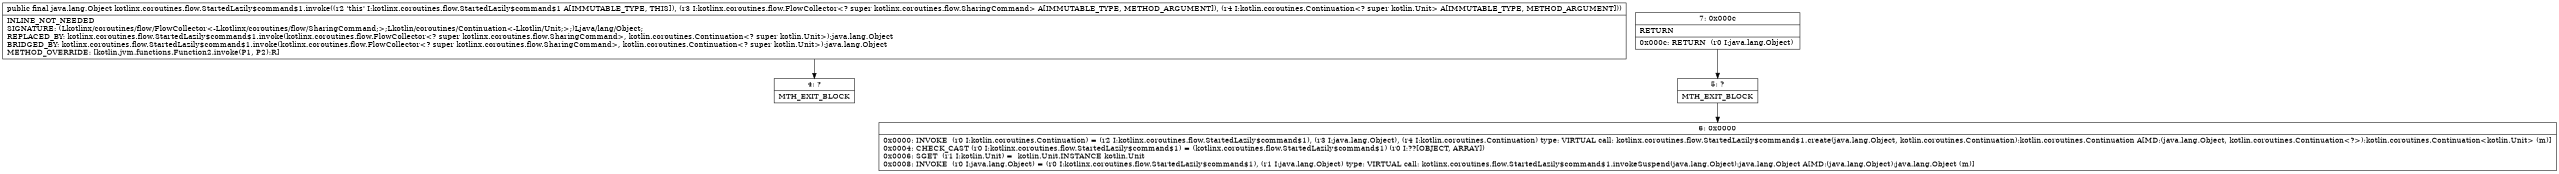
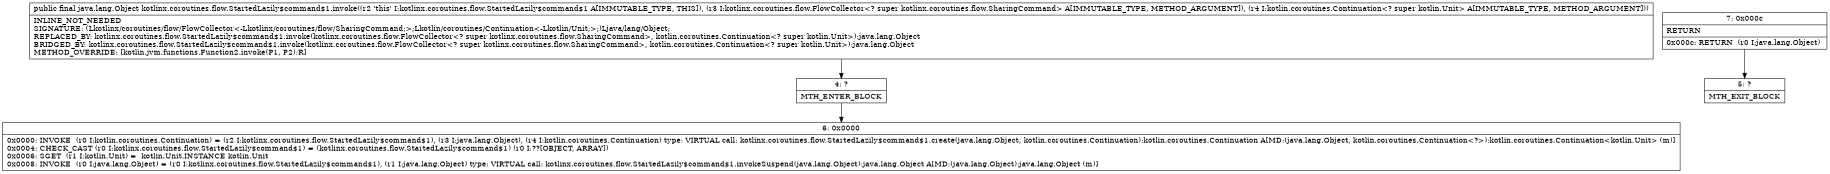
  digraph {
    fontname="DejaVu Serif"
    node [fontname="DejaVu Serif" shape=record]
    edge [fontname="DejaVu Serif"]
-   n1 [label="{4\:\ ?|MTH_EXIT_BLOCK\l}"]
+   n1 [label="{4\:\ ?|MTH_ENTER_BLOCK\l}"]
    n2 [label="{6\:\ 0x0000|0x0000: INVOKE  (r0 I:kotlin.coroutines.Continuation) = (r2 I:kotlinx.coroutines.flow.StartedLazily$command$1), (r3 I:java.lang.Object), (r4 I:kotlin.coroutines.Continuation) type: VIRTUAL call: kotlinx.coroutines.flow.StartedLazily$command$1.create(java.lang.Object, kotlin.coroutines.Continuation):kotlin.coroutines.Continuation A[MD:(java.lang.Object, kotlin.coroutines.Continuation\<?\>):kotlin.coroutines.Continuation\<kotlin.Unit\> (m)]\l0x0004: CHECK_CAST (r0 I:kotlinx.coroutines.flow.StartedLazily$command$1) = (kotlinx.coroutines.flow.StartedLazily$command$1) (r0 I:??[OBJECT, ARRAY]) \l0x0006: SGET  (r1 I:kotlin.Unit) =  kotlin.Unit.INSTANCE kotlin.Unit \l0x0008: INVOKE  (r0 I:java.lang.Object) = (r0 I:kotlinx.coroutines.flow.StartedLazily$command$1), (r1 I:java.lang.Object) type: VIRTUAL call: kotlinx.coroutines.flow.StartedLazily$command$1.invokeSuspend(java.lang.Object):java.lang.Object A[MD:(java.lang.Object):java.lang.Object (m)]\l}"]
    n3 [label="{7\:\ 0x000c|RETURN\l|0x000c: RETURN  (r0 I:java.lang.Object) \l}"]
    n4 [label="{5\:\ ?|MTH_EXIT_BLOCK\l}"]
    n5 [label="{public final java.lang.Object kotlinx.coroutines.flow.StartedLazily$command$1.invoke((r2 'this' I:kotlinx.coroutines.flow.StartedLazily$command$1 A[IMMUTABLE_TYPE, THIS]), (r3 I:kotlinx.coroutines.flow.FlowCollector\<? super kotlinx.coroutines.flow.SharingCommand\> A[IMMUTABLE_TYPE, METHOD_ARGUMENT]), (r4 I:kotlin.coroutines.Continuation\<? super kotlin.Unit\> A[IMMUTABLE_TYPE, METHOD_ARGUMENT]))  | INLINE_NOT_NEEDED\lSIGNATURE: (Lkotlinx\/coroutines\/flow\/FlowCollector\<\-Lkotlinx\/coroutines\/flow\/SharingCommand;\>;Lkotlin\/coroutines\/Continuation\<\-Lkotlin\/Unit;\>;)Ljava\/lang\/Object;\lREPLACED_BY: kotlinx.coroutines.flow.StartedLazily$command$1.invoke(kotlinx.coroutines.flow.FlowCollector\<? super kotlinx.coroutines.flow.SharingCommand\>, kotlin.coroutines.Continuation\<? super kotlin.Unit\>):java.lang.Object\lBRIDGED_BY: kotlinx.coroutines.flow.StartedLazily$command$1.invoke(kotlinx.coroutines.flow.FlowCollector\<? super kotlinx.coroutines.flow.SharingCommand\>, kotlin.coroutines.Continuation\<? super kotlin.Unit\>):java.lang.Object\lMETHOD_OVERRIDE: [kotlin.jvm.functions.Function2.invoke(P1, P2):R]\l}"]
-   n4 -> n2
+   n1 -> n2
    n3 -> n4
    n5 -> n1
  }
